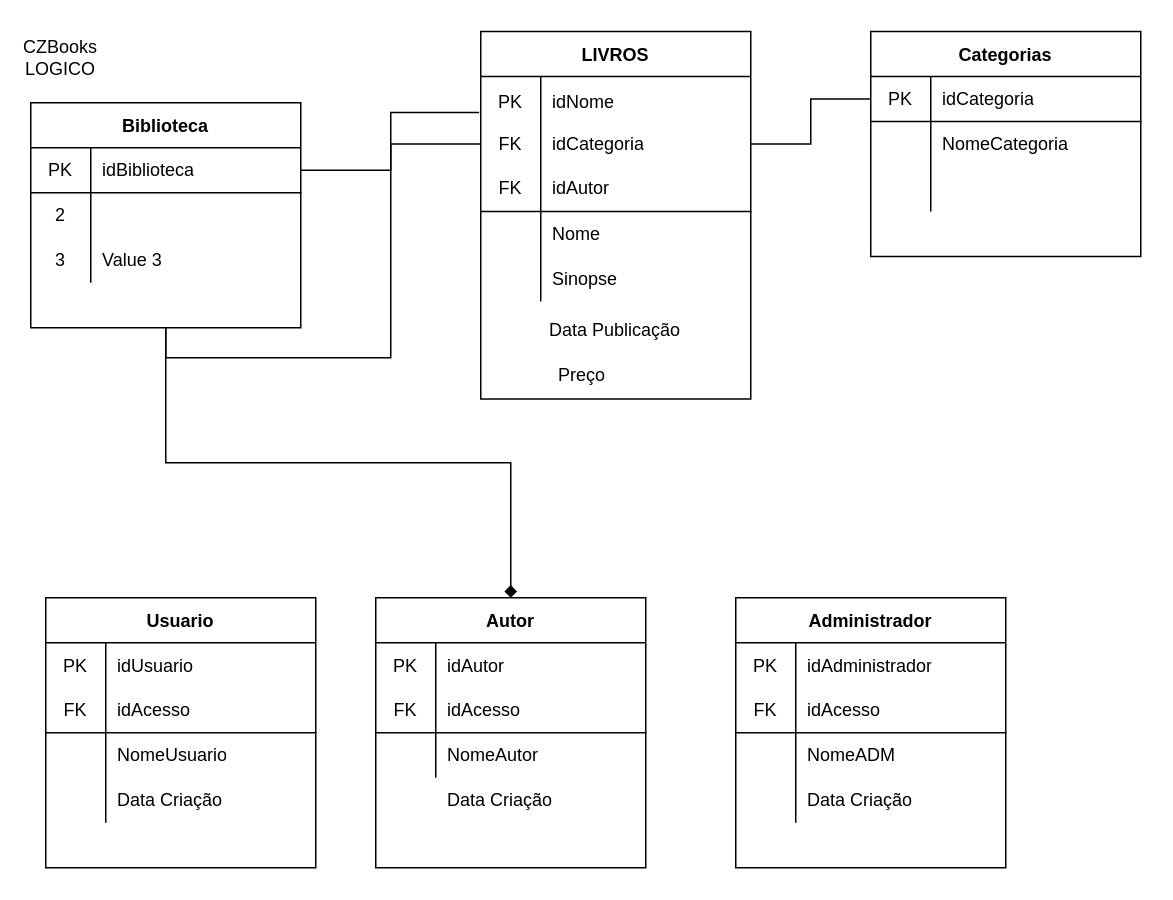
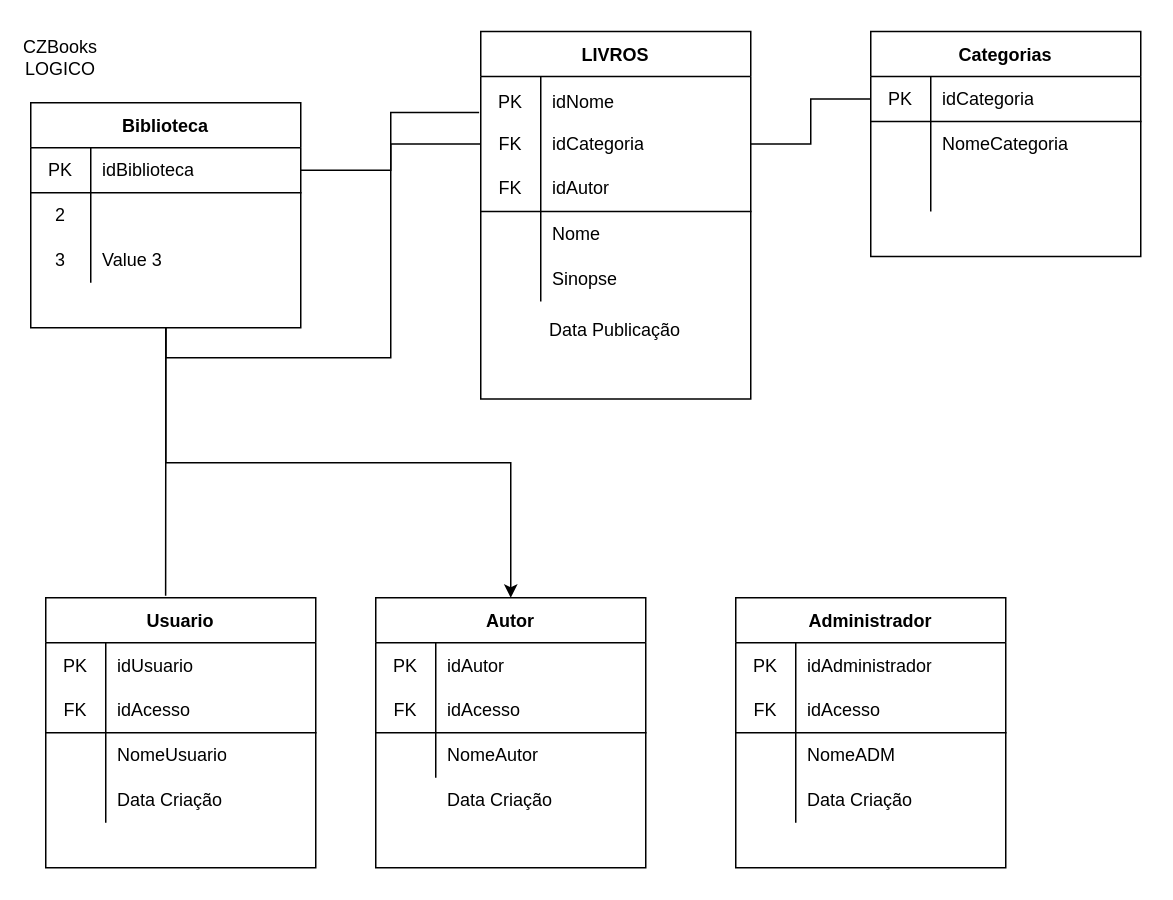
  <mxCell id="0" />
  <mxCell id="1" parent="0" />
  <mxCell id="2" value="CZBooks LOGICO" style="text;html=1;strokeColor=none;fillColor=none;align=center;verticalAlign=middle;whiteSpace=wrap;rounded=0;" vertex="1" parent="1"><mxGeometry x="20" y="28" width="40" height="20" as="geometry" /></mxCell>
  <mxCell id="3" value="LIVROS" style="shape=table;startSize=30;container=1;collapsible=0;childLayout=tableLayout;fixedRows=1;rowLines=0;fontStyle=1;align=center;" vertex="1" parent="1"><mxGeometry x="320" y="20.5" width="180" height="245" as="geometry" /></mxCell>
  <mxCell id="4" value="" style="shape=partialRectangle;html=1;whiteSpace=wrap;collapsible=0;dropTarget=0;pointerEvents=0;fillColor=none;top=0;left=0;bottom=1;right=0;points=[[0,0.5],[1,0.5]];portConstraint=eastwest;" vertex="1" parent="3"><mxGeometry y="30" width="180" height="90" as="geometry" /></mxCell>
  <mxCell id="5" value="PK&lt;br&gt;&lt;br&gt;FK&lt;br&gt;&lt;br&gt;FK" style="shape=partialRectangle;html=1;whiteSpace=wrap;connectable=0;fillColor=none;top=0;left=0;bottom=0;right=0;overflow=hidden;" vertex="1" parent="4"><mxGeometry width="40" height="90" as="geometry" /></mxCell>
  <mxCell id="6" value="idNome&lt;br&gt;&lt;br&gt;idCategoria&lt;br&gt;&lt;br&gt;idAutor" style="shape=partialRectangle;html=1;whiteSpace=wrap;connectable=0;fillColor=none;top=0;left=0;bottom=0;right=0;align=left;spacingLeft=6;overflow=hidden;" vertex="1" parent="4"><mxGeometry x="40" width="140" height="90" as="geometry" /></mxCell>
  <mxCell id="7" value="" style="shape=partialRectangle;html=1;whiteSpace=wrap;collapsible=0;dropTarget=0;pointerEvents=0;fillColor=none;top=0;left=0;bottom=0;right=0;points=[[0,0.5],[1,0.5]];portConstraint=eastwest;" vertex="1" parent="3"><mxGeometry y="120" width="180" height="30" as="geometry" /></mxCell>
  <mxCell id="8" value="" style="shape=partialRectangle;html=1;whiteSpace=wrap;connectable=0;fillColor=none;top=0;left=0;bottom=0;right=0;overflow=hidden;" vertex="1" parent="7"><mxGeometry width="40" height="30" as="geometry" /></mxCell>
  <mxCell id="9" value="Nome" style="shape=partialRectangle;html=1;whiteSpace=wrap;connectable=0;fillColor=none;top=0;left=0;bottom=0;right=0;align=left;spacingLeft=6;overflow=hidden;" vertex="1" parent="7"><mxGeometry x="40" width="140" height="30" as="geometry" /></mxCell>
  <mxCell id="10" value="" style="shape=partialRectangle;html=1;whiteSpace=wrap;collapsible=0;dropTarget=0;pointerEvents=0;fillColor=none;top=0;left=0;bottom=0;right=0;points=[[0,0.5],[1,0.5]];portConstraint=eastwest;" vertex="1" parent="3"><mxGeometry y="150" width="180" height="30" as="geometry" /></mxCell>
  <mxCell id="11" value="" style="shape=partialRectangle;html=1;whiteSpace=wrap;connectable=0;fillColor=none;top=0;left=0;bottom=0;right=0;overflow=hidden;" vertex="1" parent="10"><mxGeometry width="40" height="30" as="geometry" /></mxCell>
  <mxCell id="12" value="Sinopse" style="shape=partialRectangle;html=1;whiteSpace=wrap;connectable=0;fillColor=none;top=0;left=0;bottom=0;right=0;align=left;spacingLeft=6;overflow=hidden;" vertex="1" parent="10"><mxGeometry x="40" width="140" height="30" as="geometry" /></mxCell>
  <mxCell id="13" value="Categorias" style="shape=table;startSize=30;container=1;collapsible=0;childLayout=tableLayout;fixedRows=1;rowLines=0;fontStyle=1;align=center;" vertex="1" parent="1"><mxGeometry x="580" y="20.5" width="180" height="150" as="geometry" /></mxCell>
  <mxCell id="14" value="" style="shape=partialRectangle;html=1;whiteSpace=wrap;collapsible=0;dropTarget=0;pointerEvents=0;fillColor=none;top=0;left=0;bottom=1;right=0;points=[[0,0.5],[1,0.5]];portConstraint=eastwest;" vertex="1" parent="13"><mxGeometry y="30" width="180" height="30" as="geometry" /></mxCell>
  <mxCell id="15" value="PK" style="shape=partialRectangle;html=1;whiteSpace=wrap;connectable=0;fillColor=none;top=0;left=0;bottom=0;right=0;overflow=hidden;" vertex="1" parent="14"><mxGeometry width="40" height="30" as="geometry" /></mxCell>
  <mxCell id="16" value="idCategoria" style="shape=partialRectangle;html=1;whiteSpace=wrap;connectable=0;fillColor=none;top=0;left=0;bottom=0;right=0;align=left;spacingLeft=6;overflow=hidden;" vertex="1" parent="14"><mxGeometry x="40" width="140" height="30" as="geometry" /></mxCell>
  <mxCell id="17" value="" style="shape=partialRectangle;html=1;whiteSpace=wrap;collapsible=0;dropTarget=0;pointerEvents=0;fillColor=none;top=0;left=0;bottom=0;right=0;points=[[0,0.5],[1,0.5]];portConstraint=eastwest;" vertex="1" parent="13"><mxGeometry y="60" width="180" height="30" as="geometry" /></mxCell>
  <mxCell id="18" value="" style="shape=partialRectangle;html=1;whiteSpace=wrap;connectable=0;fillColor=none;top=0;left=0;bottom=0;right=0;overflow=hidden;" vertex="1" parent="17"><mxGeometry width="40" height="30" as="geometry" /></mxCell>
  <mxCell id="19" value="NomeCategoria" style="shape=partialRectangle;html=1;whiteSpace=wrap;connectable=0;fillColor=none;top=0;left=0;bottom=0;right=0;align=left;spacingLeft=6;overflow=hidden;" vertex="1" parent="17"><mxGeometry x="40" width="140" height="30" as="geometry" /></mxCell>
  <mxCell id="20" value="" style="shape=partialRectangle;html=1;whiteSpace=wrap;collapsible=0;dropTarget=0;pointerEvents=0;fillColor=none;top=0;left=0;bottom=0;right=0;points=[[0,0.5],[1,0.5]];portConstraint=eastwest;" vertex="1" parent="13"><mxGeometry y="90" width="180" height="30" as="geometry" /></mxCell>
  <mxCell id="21" value="" style="shape=partialRectangle;html=1;whiteSpace=wrap;connectable=0;fillColor=none;top=0;left=0;bottom=0;right=0;overflow=hidden;" vertex="1" parent="20"><mxGeometry width="40" height="30" as="geometry" /></mxCell>
  <mxCell id="22" value="" style="shape=partialRectangle;html=1;whiteSpace=wrap;connectable=0;fillColor=none;top=0;left=0;bottom=0;right=0;align=left;spacingLeft=6;overflow=hidden;" vertex="1" parent="20"><mxGeometry x="40" width="140" height="30" as="geometry" /></mxCell>
  <mxCell id="23" value="&lt;font face=&quot;helvetica&quot;&gt;Data Publicação&lt;/font&gt;" style="text;whiteSpace=wrap;html=1;" vertex="1" parent="1"><mxGeometry x="364" y="205.5" width="105" height="30" as="geometry" /></mxCell>
- <mxCell id="24" value="&lt;font face=&quot;helvetica&quot;&gt;Preço&lt;/font&gt;" style="text;whiteSpace=wrap;html=1;" vertex="1" parent="1"><mxGeometry x="370" y="235.5" width="105" height="30" as="geometry" /></mxCell>
- <mxCell id="25" style="edgeStyle=orthogonalEdgeStyle;rounded=0;orthogonalLoop=1;jettySize=auto;html=1;exitX=0.5;exitY=1;exitDx=0;exitDy=0;entryX=0.5;entryY=0;entryDx=0;entryDy=0;endArrow=diamond;" edge="1" parent="1" source="28" target="37"><mxGeometry relative="1" as="geometry" /></mxCell>
+ <mxCell id="25" style="edgeStyle=orthogonalEdgeStyle;rounded=0;orthogonalLoop=1;jettySize=auto;html=1;exitX=0.5;exitY=1;exitDx=0;exitDy=0;entryX=0.5;entryY=0;entryDx=0;entryDy=0;" edge="1" parent="1" source="28" target="37"><mxGeometry relative="1" as="geometry" /></mxCell>
+ <mxCell id="26" style="edgeStyle=orthogonalEdgeStyle;rounded=0;orthogonalLoop=1;jettySize=auto;html=1;exitX=0.5;exitY=1;exitDx=0;exitDy=0;entryX=0.444;entryY=-0.007;entryDx=0;entryDy=0;entryPerimeter=0;endArrow=none;endFill=0;" edge="1" parent="1" source="28" target="46"><mxGeometry relative="1" as="geometry" /></mxCell>
  <mxCell id="27" style="edgeStyle=orthogonalEdgeStyle;rounded=0;orthogonalLoop=1;jettySize=auto;html=1;exitX=0.5;exitY=1;exitDx=0;exitDy=0;endArrow=none;endFill=0;" edge="1" parent="1" source="28" target="5"><mxGeometry relative="1" as="geometry" /></mxCell>
  <mxCell id="28" value="Biblioteca" style="shape=table;startSize=30;container=1;collapsible=0;childLayout=tableLayout;fixedRows=1;rowLines=0;fontStyle=1;align=center;" vertex="1" parent="1"><mxGeometry x="20" y="68" width="180" height="150" as="geometry" /></mxCell>
  <mxCell id="29" value="" style="shape=partialRectangle;html=1;whiteSpace=wrap;collapsible=0;dropTarget=0;pointerEvents=0;fillColor=none;top=0;left=0;bottom=1;right=0;points=[[0,0.5],[1,0.5]];portConstraint=eastwest;" vertex="1" parent="28"><mxGeometry y="30" width="180" height="30" as="geometry" /></mxCell>
  <mxCell id="30" value="PK" style="shape=partialRectangle;html=1;whiteSpace=wrap;connectable=0;fillColor=none;top=0;left=0;bottom=0;right=0;overflow=hidden;" vertex="1" parent="29"><mxGeometry width="40" height="30" as="geometry" /></mxCell>
  <mxCell id="31" value="idBiblioteca" style="shape=partialRectangle;html=1;whiteSpace=wrap;connectable=0;fillColor=none;top=0;left=0;bottom=0;right=0;align=left;spacingLeft=6;overflow=hidden;" vertex="1" parent="29"><mxGeometry x="40" width="140" height="30" as="geometry" /></mxCell>
  <mxCell id="32" value="" style="shape=partialRectangle;html=1;whiteSpace=wrap;collapsible=0;dropTarget=0;pointerEvents=0;fillColor=none;top=0;left=0;bottom=0;right=0;points=[[0,0.5],[1,0.5]];portConstraint=eastwest;" vertex="1" parent="28"><mxGeometry y="60" width="180" height="30" as="geometry" /></mxCell>
  <mxCell id="33" value="2" style="shape=partialRectangle;html=1;whiteSpace=wrap;connectable=0;fillColor=none;top=0;left=0;bottom=0;right=0;overflow=hidden;" vertex="1" parent="32"><mxGeometry width="40" height="30" as="geometry" /></mxCell>
  <mxCell id="34" value="" style="shape=partialRectangle;html=1;whiteSpace=wrap;collapsible=0;dropTarget=0;pointerEvents=0;fillColor=none;top=0;left=0;bottom=0;right=0;points=[[0,0.5],[1,0.5]];portConstraint=eastwest;" vertex="1" parent="28"><mxGeometry y="90" width="180" height="30" as="geometry" /></mxCell>
  <mxCell id="35" value="3" style="shape=partialRectangle;html=1;whiteSpace=wrap;connectable=0;fillColor=none;top=0;left=0;bottom=0;right=0;overflow=hidden;" vertex="1" parent="34"><mxGeometry width="40" height="30" as="geometry" /></mxCell>
  <mxCell id="36" value="Value 3" style="shape=partialRectangle;html=1;whiteSpace=wrap;connectable=0;fillColor=none;top=0;left=0;bottom=0;right=0;align=left;spacingLeft=6;overflow=hidden;" vertex="1" parent="34"><mxGeometry x="40" width="140" height="30" as="geometry" /></mxCell>
  <mxCell id="37" value="Autor" style="shape=table;startSize=30;container=1;collapsible=0;childLayout=tableLayout;fixedRows=1;rowLines=0;fontStyle=1;align=center;" vertex="1" parent="1"><mxGeometry x="250" y="398" width="180" height="180" as="geometry" /></mxCell>
  <mxCell id="38" value="" style="shape=partialRectangle;html=1;whiteSpace=wrap;collapsible=0;dropTarget=0;pointerEvents=0;fillColor=none;top=0;left=0;bottom=1;right=0;points=[[0,0.5],[1,0.5]];portConstraint=eastwest;" vertex="1" parent="37"><mxGeometry y="30" width="180" height="60" as="geometry" /></mxCell>
  <mxCell id="39" value="PK&lt;br&gt;&lt;br&gt;FK" style="shape=partialRectangle;html=1;whiteSpace=wrap;connectable=0;fillColor=none;top=0;left=0;bottom=0;right=0;overflow=hidden;" vertex="1" parent="38"><mxGeometry width="40" height="60" as="geometry" /></mxCell>
  <mxCell id="40" value="idAutor&lt;br&gt;&lt;br&gt;idAcesso" style="shape=partialRectangle;html=1;whiteSpace=wrap;connectable=0;fillColor=none;top=0;left=0;bottom=0;right=0;align=left;spacingLeft=6;overflow=hidden;" vertex="1" parent="38"><mxGeometry x="40" width="140" height="60" as="geometry" /></mxCell>
  <mxCell id="41" value="" style="shape=partialRectangle;html=1;whiteSpace=wrap;collapsible=0;dropTarget=0;pointerEvents=0;fillColor=none;top=0;left=0;bottom=0;right=0;points=[[0,0.5],[1,0.5]];portConstraint=eastwest;" vertex="1" parent="37"><mxGeometry y="90" width="180" height="30" as="geometry" /></mxCell>
  <mxCell id="42" value="" style="shape=partialRectangle;html=1;whiteSpace=wrap;connectable=0;fillColor=none;top=0;left=0;bottom=0;right=0;overflow=hidden;" vertex="1" parent="41"><mxGeometry width="40" height="30" as="geometry" /></mxCell>
  <mxCell id="43" value="NomeAutor" style="shape=partialRectangle;html=1;whiteSpace=wrap;connectable=0;fillColor=none;top=0;left=0;bottom=0;right=0;align=left;spacingLeft=6;overflow=hidden;" vertex="1" parent="41"><mxGeometry x="40" width="140" height="30" as="geometry" /></mxCell>
  <mxCell id="44" style="edgeStyle=orthogonalEdgeStyle;rounded=0;orthogonalLoop=1;jettySize=auto;html=1;exitX=1;exitY=0.5;exitDx=0;exitDy=0;entryX=0;entryY=0.5;entryDx=0;entryDy=0;endArrow=none;endFill=0;" edge="1" parent="1" source="4" target="14"><mxGeometry relative="1" as="geometry" /></mxCell>
  <mxCell id="45" style="edgeStyle=orthogonalEdgeStyle;rounded=0;orthogonalLoop=1;jettySize=auto;html=1;exitX=1;exitY=0.5;exitDx=0;exitDy=0;entryX=-0.006;entryY=0.267;entryDx=0;entryDy=0;entryPerimeter=0;endArrow=none;endFill=0;" edge="1" parent="1" source="29" target="4"><mxGeometry relative="1" as="geometry" /></mxCell>
  <mxCell id="46" value="Usuario" style="shape=table;startSize=30;container=1;collapsible=0;childLayout=tableLayout;fixedRows=1;rowLines=0;fontStyle=1;align=center;" vertex="1" parent="1"><mxGeometry x="30" y="398" width="180" height="180" as="geometry" /></mxCell>
  <mxCell id="47" value="" style="shape=partialRectangle;html=1;whiteSpace=wrap;collapsible=0;dropTarget=0;pointerEvents=0;fillColor=none;top=0;left=0;bottom=1;right=0;points=[[0,0.5],[1,0.5]];portConstraint=eastwest;" vertex="1" parent="46"><mxGeometry y="30" width="180" height="60" as="geometry" /></mxCell>
  <mxCell id="48" value="PK&lt;br&gt;&lt;br&gt;FK" style="shape=partialRectangle;html=1;whiteSpace=wrap;connectable=0;fillColor=none;top=0;left=0;bottom=0;right=0;overflow=hidden;" vertex="1" parent="47"><mxGeometry width="40" height="60" as="geometry" /></mxCell>
  <mxCell id="49" value="idUsuario&lt;br&gt;&lt;br&gt;idAcesso" style="shape=partialRectangle;html=1;whiteSpace=wrap;connectable=0;fillColor=none;top=0;left=0;bottom=0;right=0;align=left;spacingLeft=6;overflow=hidden;" vertex="1" parent="47"><mxGeometry x="40" width="140" height="60" as="geometry" /></mxCell>
  <mxCell id="50" value="" style="shape=partialRectangle;html=1;whiteSpace=wrap;collapsible=0;dropTarget=0;pointerEvents=0;fillColor=none;top=0;left=0;bottom=0;right=0;points=[[0,0.5],[1,0.5]];portConstraint=eastwest;" vertex="1" parent="46"><mxGeometry y="90" width="180" height="30" as="geometry" /></mxCell>
  <mxCell id="51" value="" style="shape=partialRectangle;html=1;whiteSpace=wrap;connectable=0;fillColor=none;top=0;left=0;bottom=0;right=0;overflow=hidden;" vertex="1" parent="50"><mxGeometry width="40" height="30" as="geometry" /></mxCell>
  <mxCell id="52" value="NomeUsuario" style="shape=partialRectangle;html=1;whiteSpace=wrap;connectable=0;fillColor=none;top=0;left=0;bottom=0;right=0;align=left;spacingLeft=6;overflow=hidden;" vertex="1" parent="50"><mxGeometry x="40" width="140" height="30" as="geometry" /></mxCell>
  <mxCell id="53" value="" style="shape=partialRectangle;html=1;whiteSpace=wrap;collapsible=0;dropTarget=0;pointerEvents=0;fillColor=none;top=0;left=0;bottom=0;right=0;points=[[0,0.5],[1,0.5]];portConstraint=eastwest;" vertex="1" parent="46"><mxGeometry y="120" width="180" height="30" as="geometry" /></mxCell>
  <mxCell id="54" value="" style="shape=partialRectangle;html=1;whiteSpace=wrap;connectable=0;fillColor=none;top=0;left=0;bottom=0;right=0;overflow=hidden;" vertex="1" parent="53"><mxGeometry width="40" height="30" as="geometry" /></mxCell>
  <mxCell id="55" value="" style="shape=partialRectangle;html=1;whiteSpace=wrap;connectable=0;fillColor=none;top=0;left=0;bottom=0;right=0;align=left;spacingLeft=6;overflow=hidden;" vertex="1" parent="53"><mxGeometry x="40" width="140" height="30" as="geometry" /></mxCell>
  <mxCell id="56" value="Administrador" style="shape=table;startSize=30;container=1;collapsible=0;childLayout=tableLayout;fixedRows=1;rowLines=0;fontStyle=1;align=center;" vertex="1" parent="1"><mxGeometry x="490" y="398" width="180" height="180" as="geometry" /></mxCell>
  <mxCell id="57" value="" style="shape=partialRectangle;html=1;whiteSpace=wrap;collapsible=0;dropTarget=0;pointerEvents=0;fillColor=none;top=0;left=0;bottom=1;right=0;points=[[0,0.5],[1,0.5]];portConstraint=eastwest;" vertex="1" parent="56"><mxGeometry y="30" width="180" height="60" as="geometry" /></mxCell>
  <mxCell id="58" value="PK&lt;br&gt;&lt;br&gt;FK" style="shape=partialRectangle;html=1;whiteSpace=wrap;connectable=0;fillColor=none;top=0;left=0;bottom=0;right=0;overflow=hidden;" vertex="1" parent="57"><mxGeometry width="40" height="60" as="geometry" /></mxCell>
  <mxCell id="59" value="idAdministrador&lt;br&gt;&lt;br&gt;idAcesso" style="shape=partialRectangle;html=1;whiteSpace=wrap;connectable=0;fillColor=none;top=0;left=0;bottom=0;right=0;align=left;spacingLeft=6;overflow=hidden;" vertex="1" parent="57"><mxGeometry x="40" width="140" height="60" as="geometry" /></mxCell>
  <mxCell id="60" value="" style="shape=partialRectangle;html=1;whiteSpace=wrap;collapsible=0;dropTarget=0;pointerEvents=0;fillColor=none;top=0;left=0;bottom=0;right=0;points=[[0,0.5],[1,0.5]];portConstraint=eastwest;" vertex="1" parent="56"><mxGeometry y="90" width="180" height="30" as="geometry" /></mxCell>
  <mxCell id="61" value="" style="shape=partialRectangle;html=1;whiteSpace=wrap;connectable=0;fillColor=none;top=0;left=0;bottom=0;right=0;overflow=hidden;" vertex="1" parent="60"><mxGeometry width="40" height="30" as="geometry" /></mxCell>
  <mxCell id="62" value="NomeADM" style="shape=partialRectangle;html=1;whiteSpace=wrap;connectable=0;fillColor=none;top=0;left=0;bottom=0;right=0;align=left;spacingLeft=6;overflow=hidden;" vertex="1" parent="60"><mxGeometry x="40" width="140" height="30" as="geometry" /></mxCell>
  <mxCell id="63" value="" style="shape=partialRectangle;html=1;whiteSpace=wrap;collapsible=0;dropTarget=0;pointerEvents=0;fillColor=none;top=0;left=0;bottom=0;right=0;points=[[0,0.5],[1,0.5]];portConstraint=eastwest;" vertex="1" parent="56"><mxGeometry y="120" width="180" height="30" as="geometry" /></mxCell>
  <mxCell id="64" value="" style="shape=partialRectangle;html=1;whiteSpace=wrap;connectable=0;fillColor=none;top=0;left=0;bottom=0;right=0;overflow=hidden;" vertex="1" parent="63"><mxGeometry width="40" height="30" as="geometry" /></mxCell>
  <mxCell id="65" value="" style="shape=partialRectangle;html=1;whiteSpace=wrap;connectable=0;fillColor=none;top=0;left=0;bottom=0;right=0;align=left;spacingLeft=6;overflow=hidden;" vertex="1" parent="63"><mxGeometry x="40" width="140" height="30" as="geometry" /></mxCell>
  <mxCell id="66" value="Data Criação" style="shape=partialRectangle;html=1;whiteSpace=wrap;connectable=0;fillColor=none;top=0;left=0;bottom=0;right=0;align=left;spacingLeft=6;overflow=hidden;" vertex="1" parent="1"><mxGeometry x="70" y="518" width="140" height="30" as="geometry" /></mxCell>
  <mxCell id="67" value="Data Criação" style="shape=partialRectangle;html=1;whiteSpace=wrap;connectable=0;fillColor=none;top=0;left=0;bottom=0;right=0;align=left;spacingLeft=6;overflow=hidden;" vertex="1" parent="1"><mxGeometry x="290" y="518" width="140" height="30" as="geometry" /></mxCell>
  <mxCell id="68" value="Data Criação" style="shape=partialRectangle;html=1;whiteSpace=wrap;connectable=0;fillColor=none;top=0;left=0;bottom=0;right=0;align=left;spacingLeft=6;overflow=hidden;" vertex="1" parent="1"><mxGeometry x="530" y="518" width="140" height="30" as="geometry" /></mxCell>
